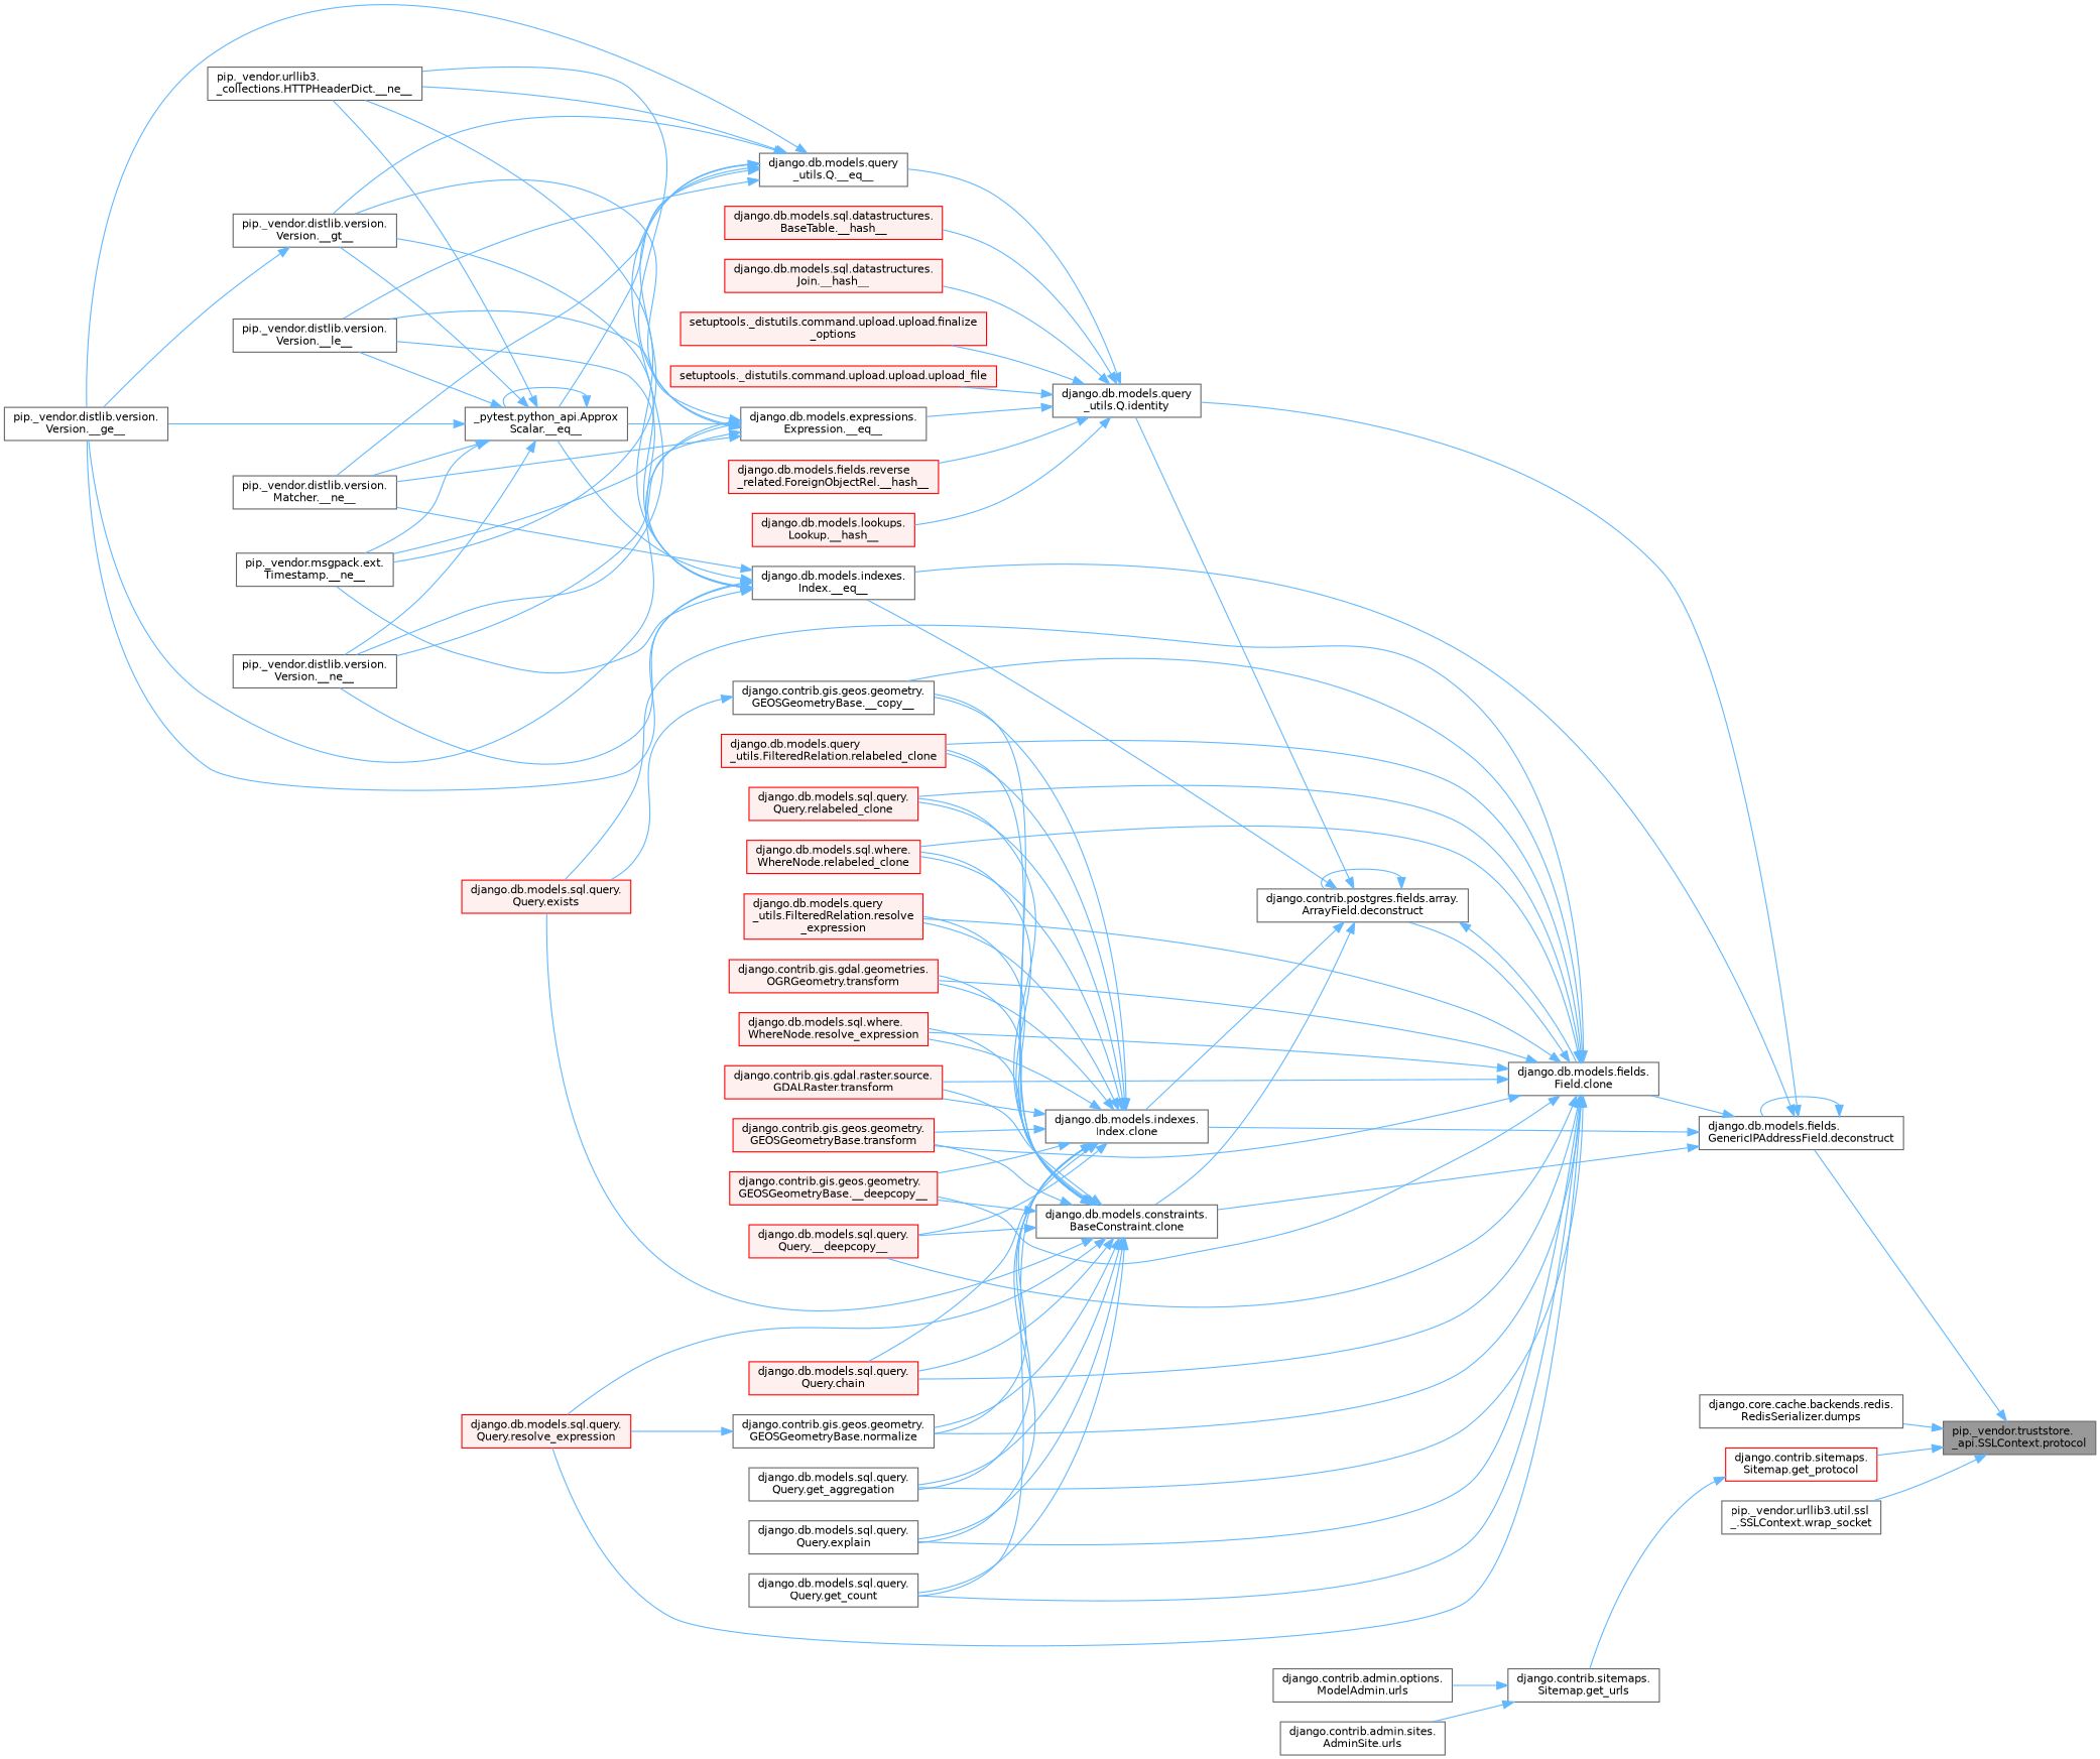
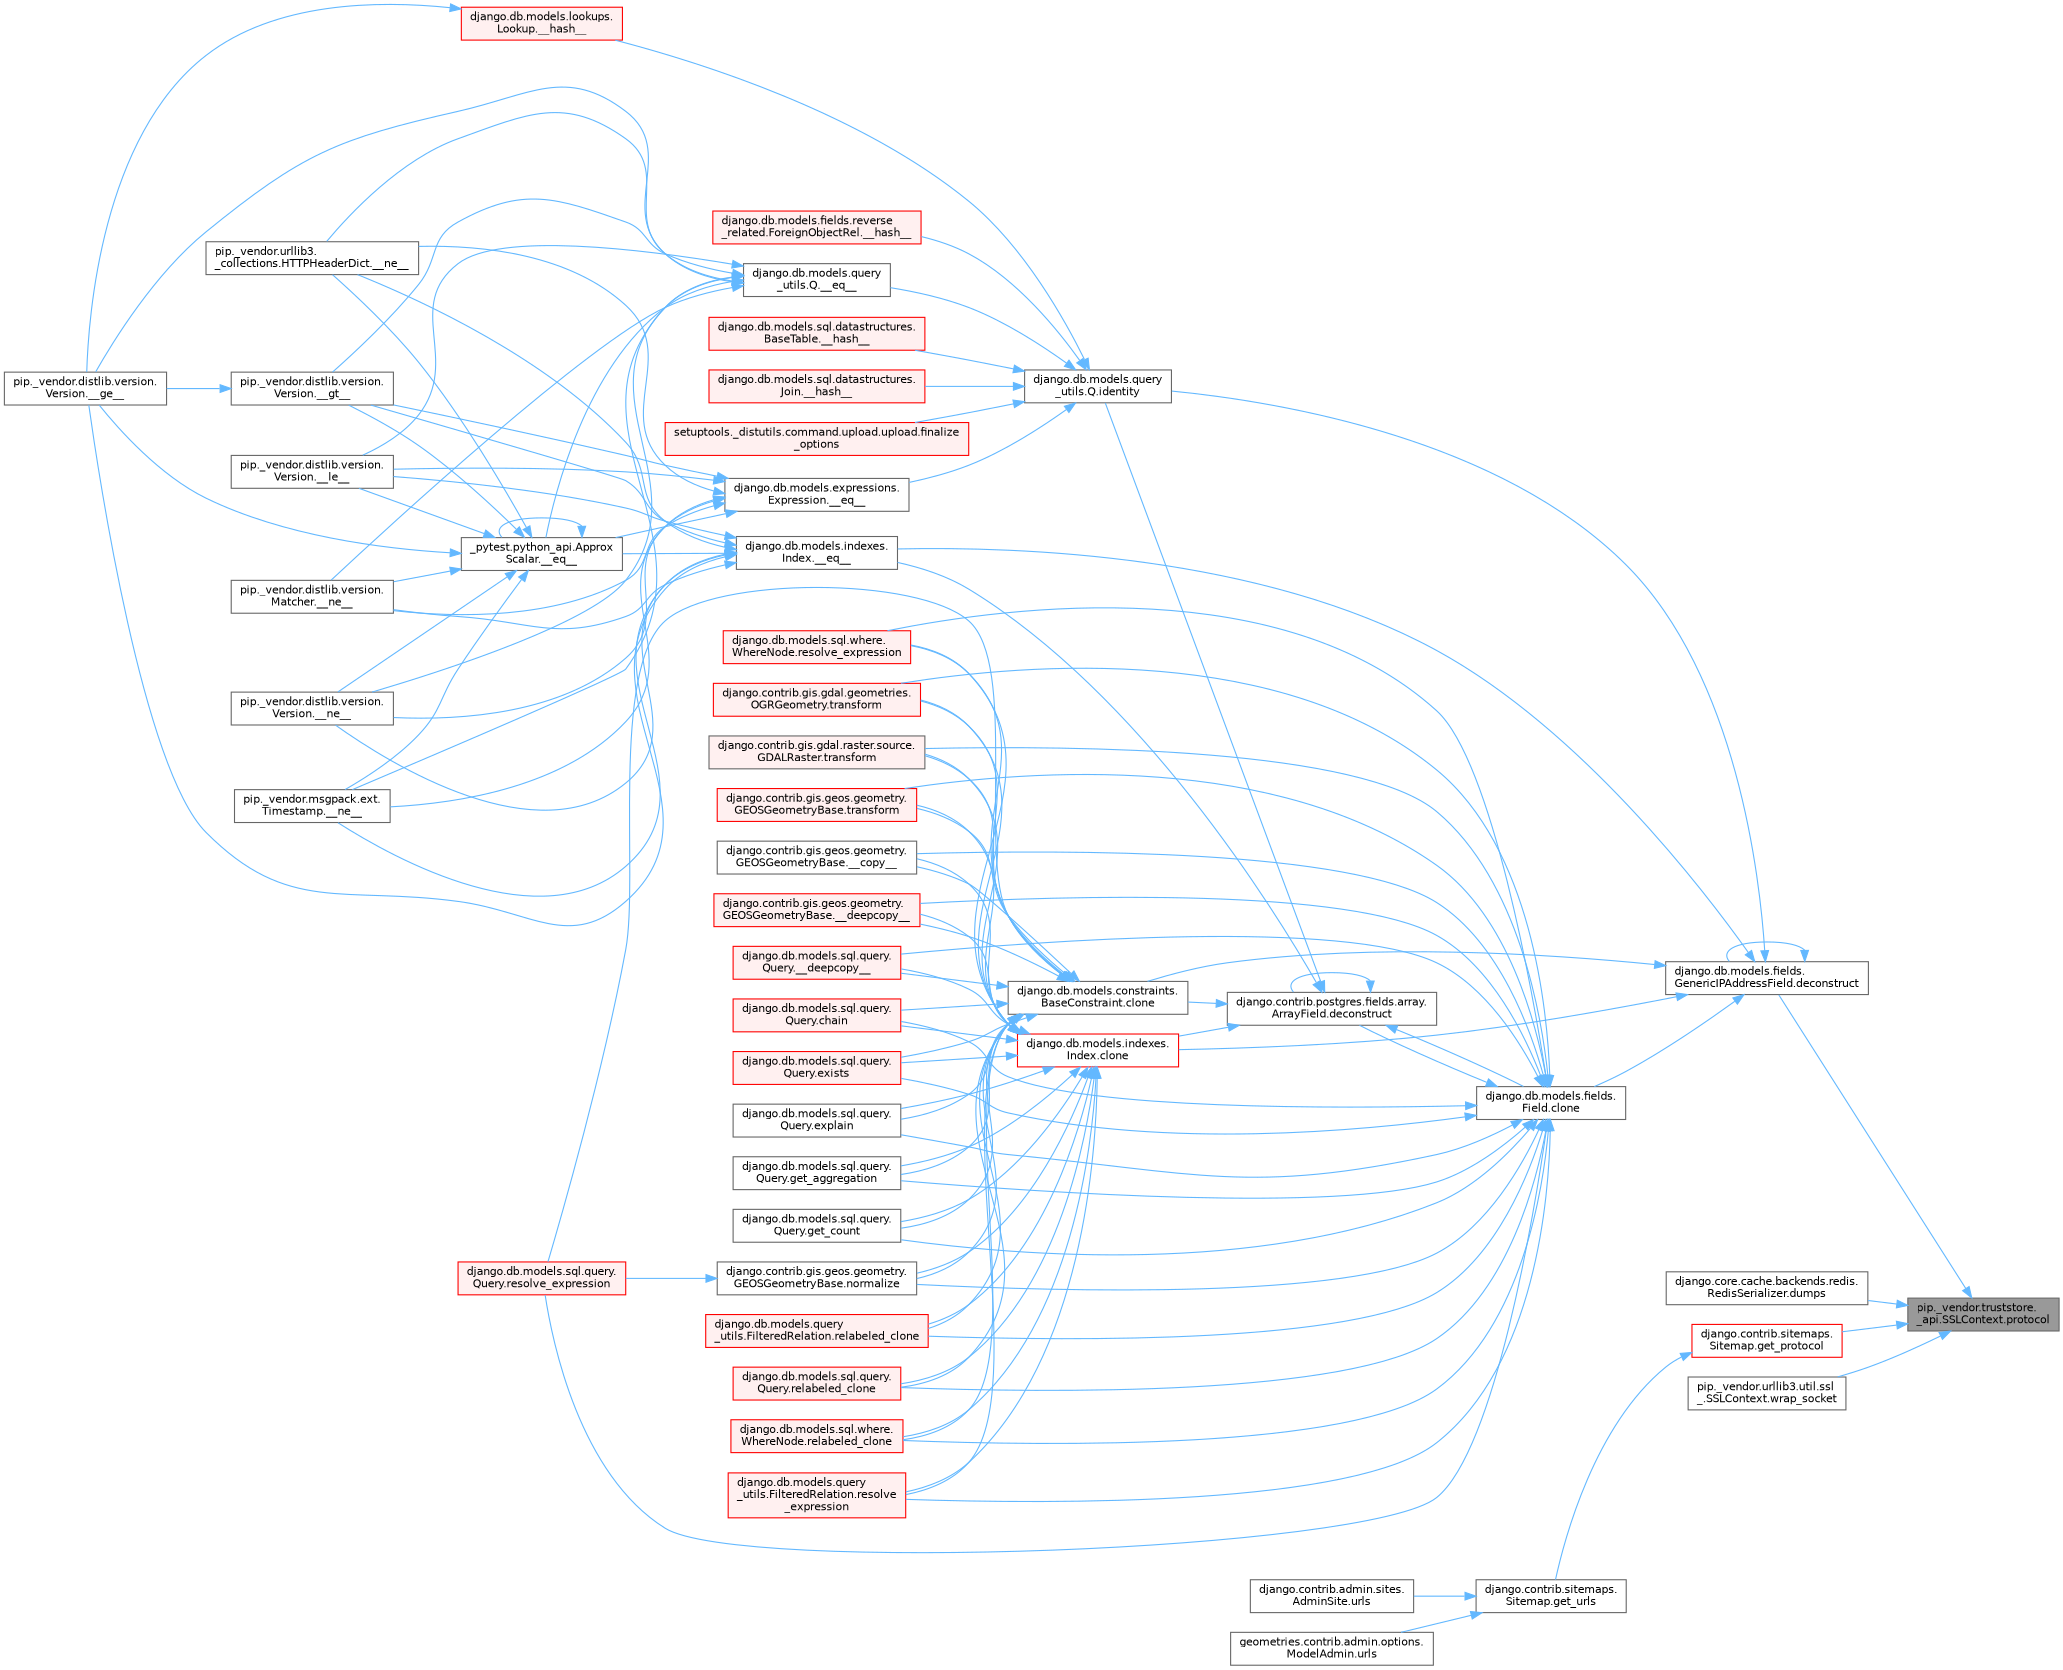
  digraph {
    rankdir=RL
    node [color=grey40 fillcolor=white fontname=Helvetica fontsize=10 shape=box style=filled]
    edge [color=steelblue1 dir=back fontname=Helvetica fontsize=10 labelfontname=Helvetica labelfontsize=10 style=solid]
    n1 [color=gray40 fillcolor=grey60 fontcolor=black height=0.2 label="pip._vendor.truststore.\l_api.SSLContext.protocol" width=0.4]
    n2 [height=0.2 label="django.db.models.fields.\lGenericIPAddressField.deconstruct" width=0.4]
    n3 [height=0.2 label="django.core.cache.backends.redis.\lRedisSerializer.dumps" width=0.4]
    n4 [color=red height=0.2 label="django.contrib.sitemaps.\lSitemap.get_protocol" width=0.4]
    n5 [height=0.2 label="pip._vendor.urllib3.util.ssl\l_.SSLContext.wrap_socket" width=0.4]
    n6 [height=0.2 label="django.db.models.indexes.\lIndex.__eq__" width=0.4]
    n7 [height=0.2 label="django.db.models.constraints.\lBaseConstraint.clone" width=0.4]
    n8 [height=0.2 label="django.db.models.fields.\lField.clone" width=0.4]
-   n9 [height=0.2 label="django.db.models.indexes.\lIndex.clone" width=0.4]
+   n9 [color=red height=0.2 label="django.db.models.indexes.\lIndex.clone" width=0.4]
    n10 [height=0.2 label="django.db.models.query\l_utils.Q.identity" width=0.4]
    n11 [height=0.2 label="django.contrib.sitemaps.\lSitemap.get_urls" width=0.4]
    n12 [height=0.2 label="_pytest.python_api.Approx\lScalar.__eq__" width=0.4]
    n13 [height=0.2 label="pip._vendor.distlib.version.\lVersion.__ge__" width=0.4]
    n14 [height=0.2 label="pip._vendor.distlib.version.\lVersion.__gt__" width=0.4]
    n15 [height=0.2 label="pip._vendor.distlib.version.\lVersion.__le__" width=0.4]
    n16 [height=0.2 label="pip._vendor.distlib.version.\lMatcher.__ne__" width=0.4]
    n17 [height=0.2 label="pip._vendor.distlib.version.\lVersion.__ne__" width=0.4]
    n18 [height=0.2 label="pip._vendor.msgpack.ext.\lTimestamp.__ne__" width=0.4]
    n19 [height=0.2 label="pip._vendor.urllib3.\l_collections.HTTPHeaderDict.__ne__" width=0.4]
    n20 [height=0.2 label="django.contrib.gis.geos.geometry.\lGEOSGeometryBase.__copy__" width=0.4]
    n21 [color=red fillcolor="#FFF0F0" height=0.2 label="django.contrib.gis.geos.geometry.\lGEOSGeometryBase.__deepcopy__" width=0.4]
    n22 [color=red fillcolor="#FFF0F0" height=0.2 label="django.db.models.sql.query.\lQuery.__deepcopy__" width=0.4]
    n23 [color=red fillcolor="#FFF0F0" height=0.2 label="django.db.models.sql.query.\lQuery.chain" width=0.4]
    n24 [color=red fillcolor="#FFF0F0" height=0.2 label="django.db.models.sql.query.\lQuery.exists" width=0.4]
    n25 [height=0.2 label="django.db.models.sql.query.\lQuery.explain" width=0.4]
    n26 [height=0.2 label="django.db.models.sql.query.\lQuery.get_aggregation" width=0.4]
    n27 [height=0.2 label="django.db.models.sql.query.\lQuery.get_count" width=0.4]
    n28 [height=0.2 label="django.contrib.gis.geos.geometry.\lGEOSGeometryBase.normalize" width=0.4]
    n29 [color=red fillcolor="#FFF0F0" height=0.2 label="django.db.models.query\l_utils.FilteredRelation.relabeled_clone" width=0.4]
    n30 [color=red fillcolor="#FFF0F0" height=0.2 label="django.db.models.sql.query.\lQuery.relabeled_clone" width=0.4]
    n31 [color=red fillcolor="#FFF0F0" height=0.2 label="django.db.models.sql.where.\lWhereNode.relabeled_clone" width=0.4]
    n32 [color=red fillcolor="#FFF0F0" height=0.2 label="django.db.models.query\l_utils.FilteredRelation.resolve\l_expression" width=0.4]
    n33 [color=red fillcolor="#FFF0F0" height=0.2 label="django.db.models.sql.query.\lQuery.resolve_expression" width=0.4]
    n34 [color=red fillcolor="#FFF0F0" height=0.2 label="django.db.models.sql.where.\lWhereNode.resolve_expression" width=0.4]
    n35 [color=red fillcolor="#FFF0F0" height=0.2 label="django.contrib.gis.gdal.geometries.\lOGRGeometry.transform" width=0.4]
-   n36 [color=red fillcolor="#FFF0F0" height=0.2 label="django.contrib.gis.gdal.raster.source.\lGDALRaster.transform" width=0.4]
+   n36 [fillcolor="#FFF0F0" height=0.2 label="django.contrib.gis.gdal.raster.source.\lGDALRaster.transform" width=0.4]
    n37 [color=red fillcolor="#FFF0F0" height=0.2 label="django.contrib.gis.geos.geometry.\lGEOSGeometryBase.transform" width=0.4]
    n38 [height=0.2 label="django.contrib.postgres.fields.array.\lArrayField.deconstruct" width=0.4]
    n39 [height=0.2 label="django.db.models.expressions.\lExpression.__eq__" width=0.4]
    n40 [height=0.2 label="django.db.models.query\l_utils.Q.__eq__" width=0.4]
    n41 [color=red fillcolor="#FFF0F0" height=0.2 label="django.db.models.fields.reverse\l_related.ForeignObjectRel.__hash__" width=0.4]
    n42 [color=red fillcolor="#FFF0F0" height=0.2 label="django.db.models.lookups.\lLookup.__hash__" width=0.4]
    n43 [color=red fillcolor="#FFF0F0" height=0.2 label="django.db.models.sql.datastructures.\lBaseTable.__hash__" width=0.4]
    n44 [color=red fillcolor="#FFF0F0" height=0.2 label="django.db.models.sql.datastructures.\lJoin.__hash__" width=0.4]
    n45 [color=red fillcolor="#FFF0F0" height=0.2 label="setuptools._distutils.command.upload.upload.finalize\l_options" width=0.4]
-   n46 [color=red fillcolor="#FFF0F0" height=0.2 label="setuptools._distutils.command.upload.upload.upload_file" width=0.4]
-   n47 [height=0.2 label="django.contrib.admin.options.\lModelAdmin.urls" width=0.4]
+   n47 [height=0.2 label="geometries.contrib.admin.options.\lModelAdmin.urls" width=0.4]
    n48 [height=0.2 label="django.contrib.admin.sites.\lAdminSite.urls" width=0.4]
    n1 -> n2
    n1 -> n3
    n1 -> n4
    n1 -> n5
    n2 -> n2
    n2 -> n6
    n2 -> n7
    n2 -> n8
    n2 -> n9
    n2 -> n10
    n4 -> n11
    n6 -> n12
    n6 -> n13
    n6 -> n14
    n6 -> n15
    n6 -> n16
    n6 -> n17
    n6 -> n18
    n6 -> n19
    n7 -> n20
    n7 -> n21
    n7 -> n22
    n7 -> n23
    n7 -> n24
    n7 -> n25
    n7 -> n26
    n7 -> n27
    n7 -> n28
    n7 -> n29
    n7 -> n30
    n7 -> n31
    n7 -> n32
    n7 -> n33
    n7 -> n34
    n7 -> n35
    n7 -> n36
    n7 -> n37
    n8 -> n20
    n8 -> n21
    n8 -> n22
    n8 -> n23
    n8 -> n24
    n8 -> n25
    n8 -> n26
    n8 -> n27
    n8 -> n28
    n8 -> n29
    n8 -> n30
    n8 -> n31
    n8 -> n32
    n8 -> n33
    n8 -> n34
    n8 -> n35
    n8 -> n36
    n8 -> n37
    n8 -> n38
    n9 -> n20
    n9 -> n21
    n9 -> n22
    n9 -> n23
-   n20 -> n24
+   n9 -> n24
    n9 -> n25
    n9 -> n26
    n9 -> n27
    n9 -> n28
    n9 -> n29
    n9 -> n30
    n9 -> n31
    n9 -> n32
    n9 -> n34
    n9 -> n35
    n9 -> n36
    n9 -> n37
    n10 -> n39
    n10 -> n40
    n10 -> n41
    n10 -> n42
    n10 -> n43
    n10 -> n44
    n10 -> n45
-   n10 -> n46
    n11 -> n47
    n11 -> n48
    n12 -> n12
    n12 -> n13
    n12 -> n14
    n12 -> n15
    n12 -> n16
    n12 -> n17
    n12 -> n18
    n12 -> n19
    n14 -> n13
    n28 -> n33
    n38 -> n6
    n38 -> n7
    n38 -> n8
    n38 -> n9
    n38 -> n10
    n38 -> n38
    n39 -> n12
-   n39 -> n13
+   n42 -> n13
    n39 -> n14
    n39 -> n15
    n39 -> n16
    n39 -> n17
    n39 -> n18
    n39 -> n19
    n40 -> n12
    n40 -> n13
    n40 -> n14
    n40 -> n15
    n40 -> n16
    n40 -> n17
    n40 -> n18
    n40 -> n19
  }
